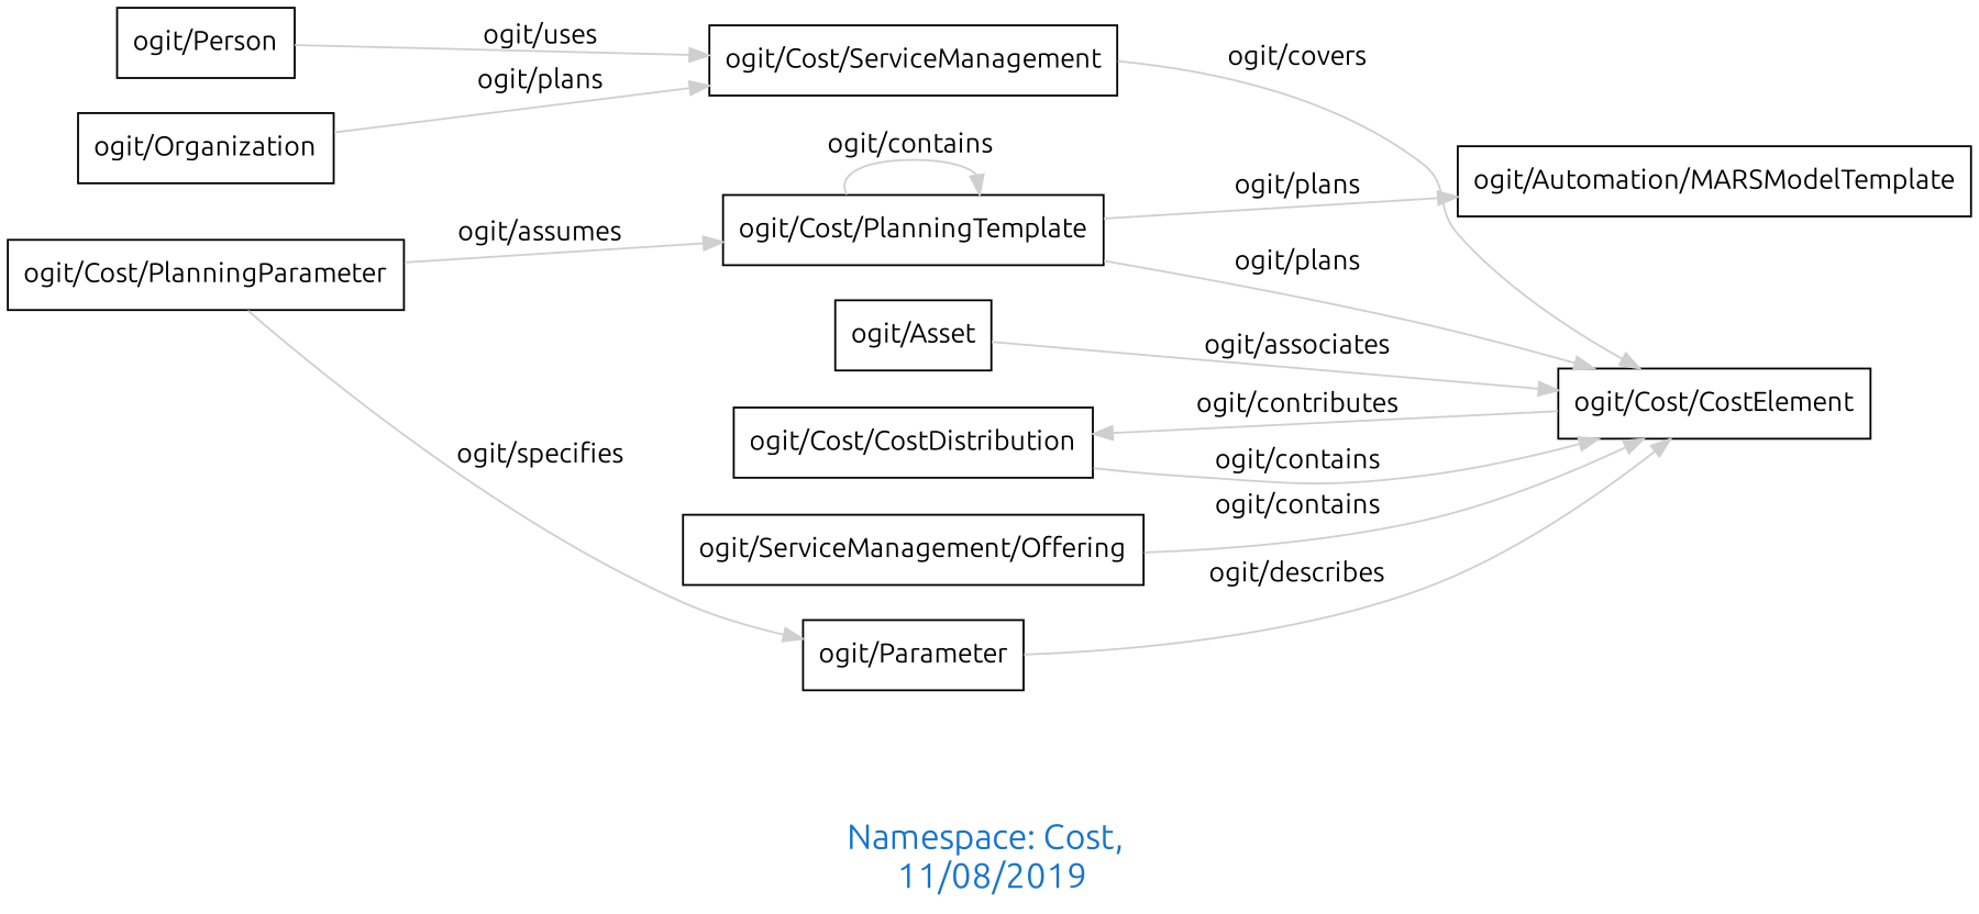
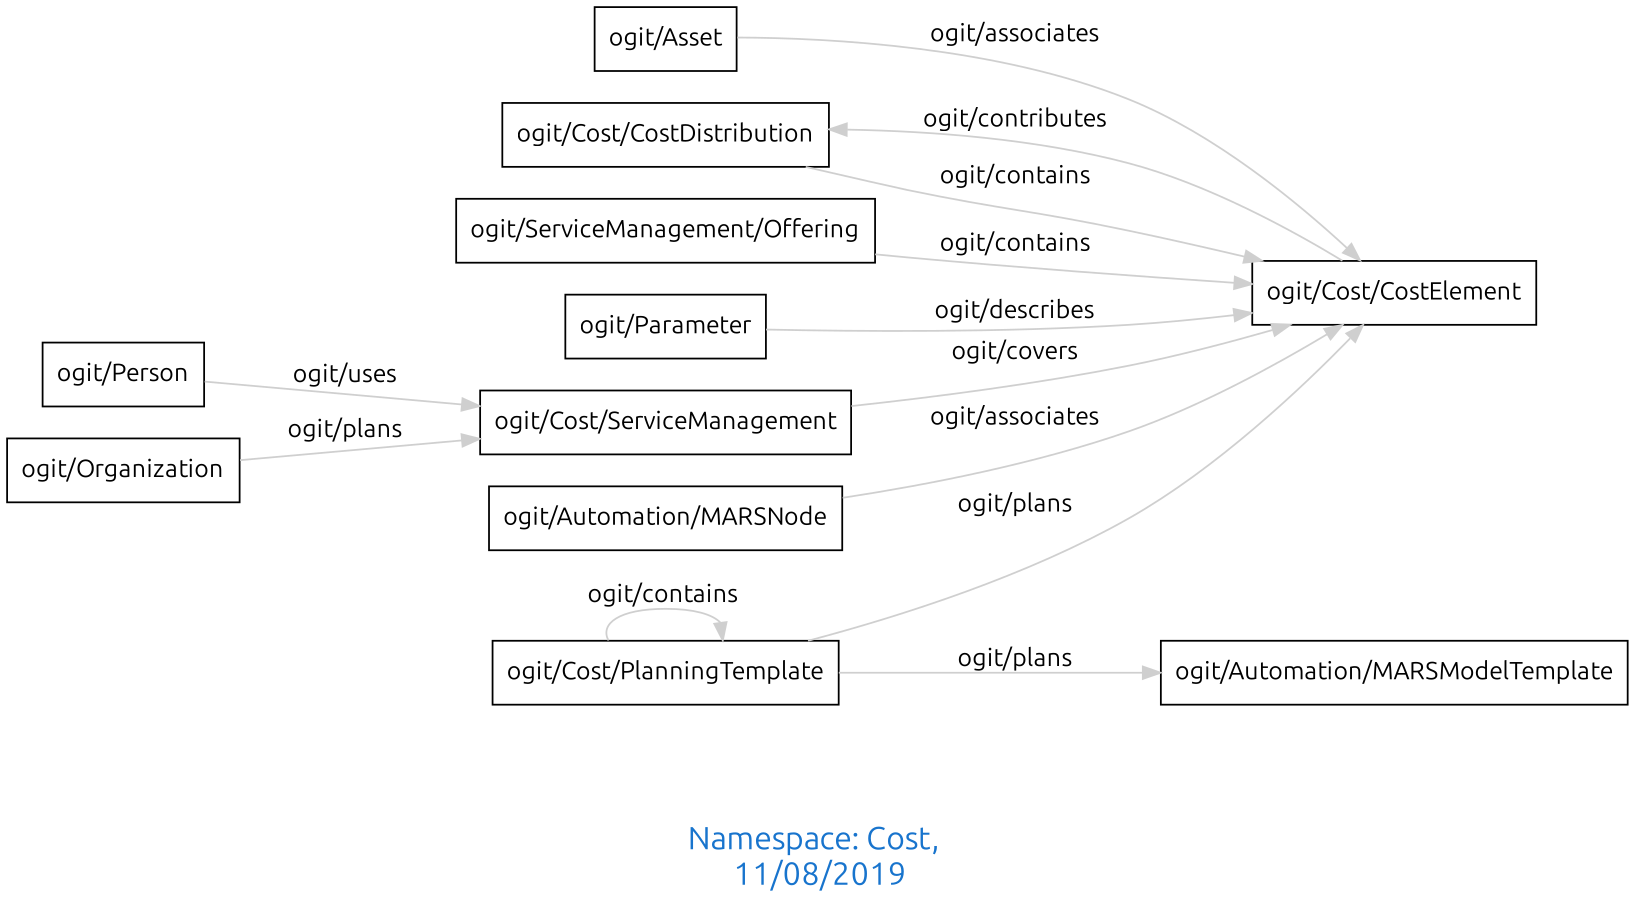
  digraph {
    fontcolor=dodgerblue3
    fontname=Ubuntu
    fontsize=18
    label="\n\n\nNamespace: Cost, \n 11/08/2019"
    rankdir=LR
    node [fontname=Ubuntu shape=polygon]
    edge [color=gray81 fontname=Ubuntu]
    "ogit/Cost/CostDistribution"
    "ogit/Cost/CostElement"
    "ogit/ServiceManagement/Offering"
-   "ogit/Cost/PlanningParameter"
    "ogit/Parameter"
    "ogit/Cost/PlanningTemplate"
    "ogit/Automation/MARSModelTemplate"
    n8 [label="ogit/Cost/ServiceManagement"]
+   "ogit/Automation/MARSNode"
    "ogit/Asset"
    "ogit/Person"
    "ogit/Organization"
    "ogit/Cost/CostDistribution" -> "ogit/Cost/CostElement" [label="   ogit/contains    "]
    "ogit/Cost/CostElement" -> "ogit/Cost/CostDistribution" [label="   ogit/contributes    "]
    "ogit/ServiceManagement/Offering" -> "ogit/Cost/CostElement" [label="   ogit/contains    "]
-   "ogit/Cost/PlanningParameter" -> "ogit/Parameter" [label="   ogit/specifies    "]
-   "ogit/Cost/PlanningParameter" -> "ogit/Cost/PlanningTemplate" [label="   ogit/assumes    "]
    "ogit/Parameter" -> "ogit/Cost/CostElement" [label="   ogit/describes    "]
    "ogit/Cost/PlanningTemplate" -> "ogit/Cost/CostElement" [label="   ogit/plans    "]
    "ogit/Cost/PlanningTemplate" -> "ogit/Cost/PlanningTemplate" [label="   ogit/contains    "]
    "ogit/Cost/PlanningTemplate" -> "ogit/Automation/MARSModelTemplate" [label="   ogit/plans    "]
    n8 -> "ogit/Cost/CostElement" [label="   ogit/covers    "]
+   "ogit/Automation/MARSNode" -> "ogit/Cost/CostElement" [label="   ogit/associates    "]
    "ogit/Asset" -> "ogit/Cost/CostElement" [label="   ogit/associates    "]
    "ogit/Person" -> n8 [label="   ogit/uses    "]
    "ogit/Organization" -> n8 [label="   ogit/plans    "]
  }
